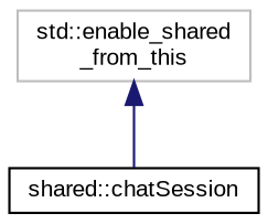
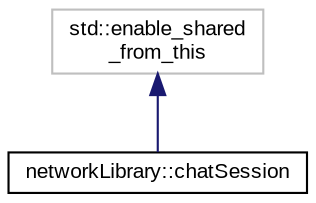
  digraph {
    rankdir=TB
    fontname="Liberation Sans"
    node [fillcolor=white fontname="Liberation Sans" fontsize=10 shape=record style=filled]
    n1 [color=grey75 height=0.2 label="std::enable_shared\l_from_this" width=0.4]
-   n2 [color=black height=0.2 label="shared::chatSession" width=0.4]
+   n2 [color=black height=0.2 label="networkLibrary::chatSession" width=0.4]
    n1 -> n2 [color=midnightblue dir=back fontname="Liberation Sans" fontsize=10 labelfontname=Helvetica labelfontsize=10 style=solid]
  }
